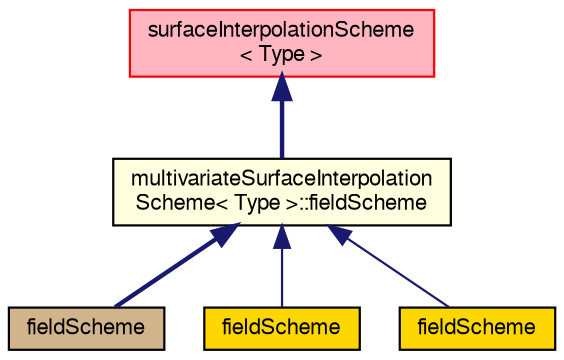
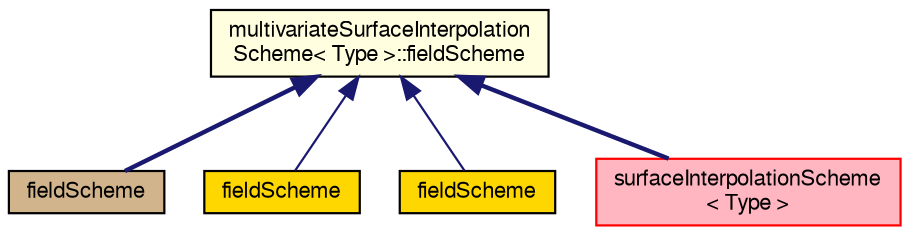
  digraph {
    node [color=black fillcolor=gold fontname=FreeSans fontsize=10 shape=record style=filled]
    edge [color=midnightblue dir=back fontname=FreeSans fontsize=10 labelfontname=FreeSans labelfontsize=10 style=bold]
    n1 [fillcolor=lightyellow fontcolor=black height=0.2 label="multivariateSurfaceInterpolation\lScheme\< Type \>::fieldScheme" width=0.4]
    n2 [height=0.2 label=fieldScheme width=0.4 fillcolor=tan]
    n3 [height=0.2 label=fieldScheme width=0.4]
    n4 [height=0.2 label=fieldScheme width=0.4]
    n5 [color=red height=0.2 label="surfaceInterpolationScheme\l\< Type \>" width=0.4 fillcolor=lightpink]
    n1 -> n2
    n1 -> n3 [style=solid]
    n1 -> n4 [style=solid]
-   n5 -> n1
+   n1 -> n5
  }
